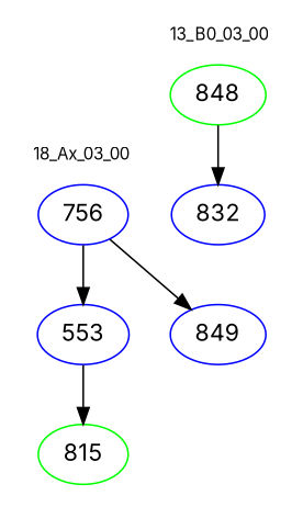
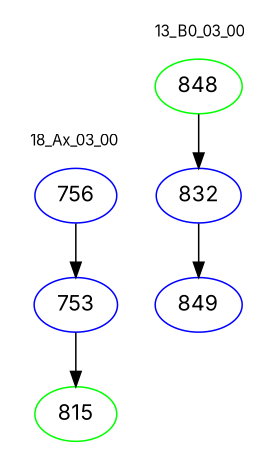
  digraph {
    fontname=Inter
    node [color=blue fontname=Inter]
    edge [color=black fontname=Inter]
    n1 [label=756]
-   n2 [label=553]
+   n2 [label=753]
    n3 [color=green label=815]
    n4 [color=green label=848]
    n5 [label=832]
    n6 [label=849]
    subgraph cluster_1 {
      color=white
      fontsize=10
      label="18_Ax_03_00"
      n1
      n2
      n3
    }
    subgraph cluster_2 {
      color=white
      fontsize=10
      label="13_B0_03_00"
      n4
      n5
      n6
    }
    n1 -> n2
    n2 -> n3
    n4 -> n5
-   n1 -> n6
+   n5 -> n6
  }
